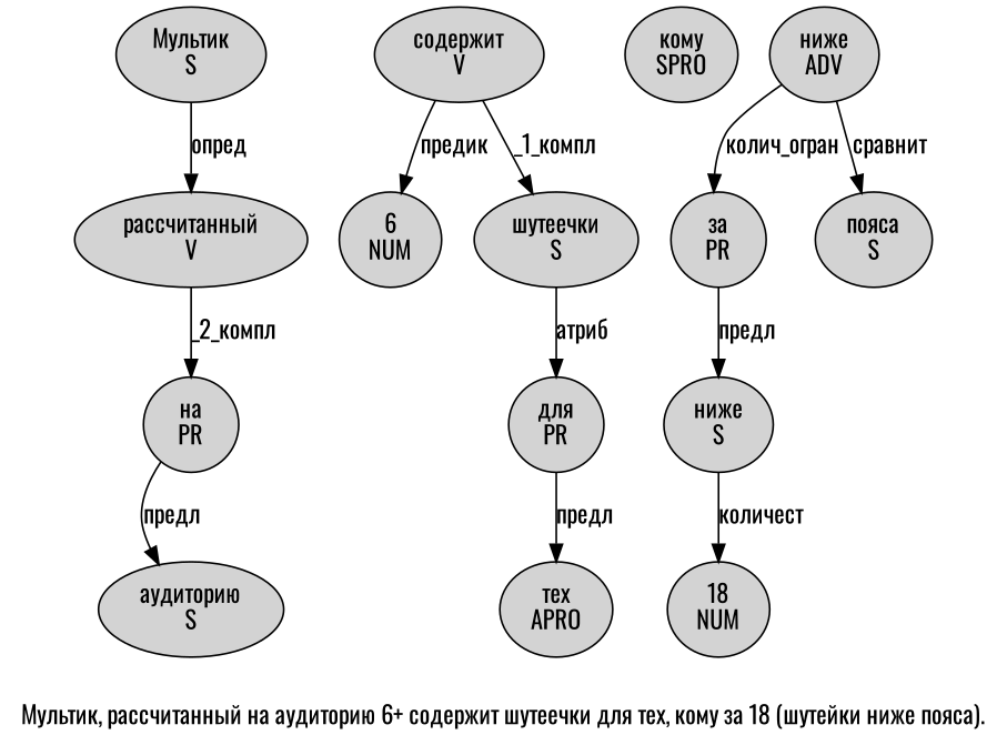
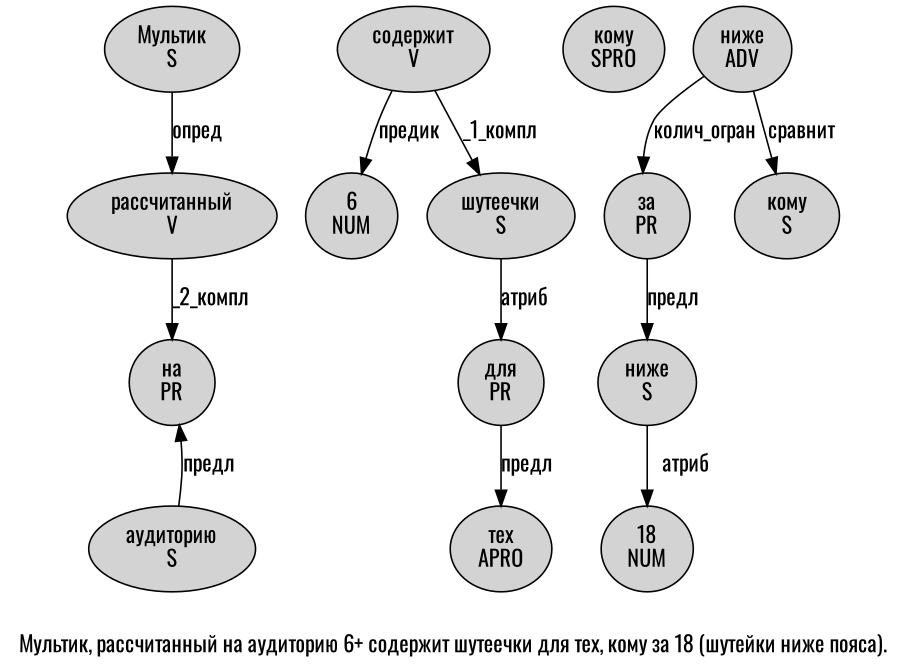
  digraph {
    fontname=Oswald
    label="Мультик, рассчитанный на аудиторию 6+ содержит шутеечки для тех, кому за 18 (шутейки ниже пояса)."
    node [fillcolor=lightgray fontname=Oswald penwidth=1 shape=ellipse style=filled]
    edge [fontname=Oswald]
    n1 [label="Мультик\nS"]
    n2 [label="рассчитанный\nV"]
    n3 [label="на\nPR"]
    n4 [label="аудиторию\nS"]
    n5 [label="6\nNUM"]
    n6 [label="содержит\nV"]
    n7 [label="шутеечки\nS"]
    n8 [label="для\nPR"]
    n9 [label="тех\nAPRO"]
    n10 [label="кому\nSPRO"]
    n11 [label="за\nPR"]
    n12 [label="ниже\nS"]
    n13 [label="18\nNUM"]
    n14 [label="ниже\nADV"]
-   n15 [label="пояса\nS"]
+   n15 [label="кому\nS"]
    n1 -> n2 [label="опред"]
    n2 -> n3 [label="_2_компл"]
-   n3 -> n4 [label="предл"]
+   n4 -> n3 [label="предл"]
    n6 -> n5 [label="предик"]
    n6 -> n7 [label="_1_компл"]
    n7 -> n8 [label="атриб"]
    n8 -> n9 [label="предл"]
    n11 -> n12 [label="предл"]
-   n12 -> n13 [label="количест"]
+   n12 -> n13 [label="атриб"]
    n14 -> n11 [label="колич_огран"]
    n14 -> n15 [label="сравнит"]
  }
